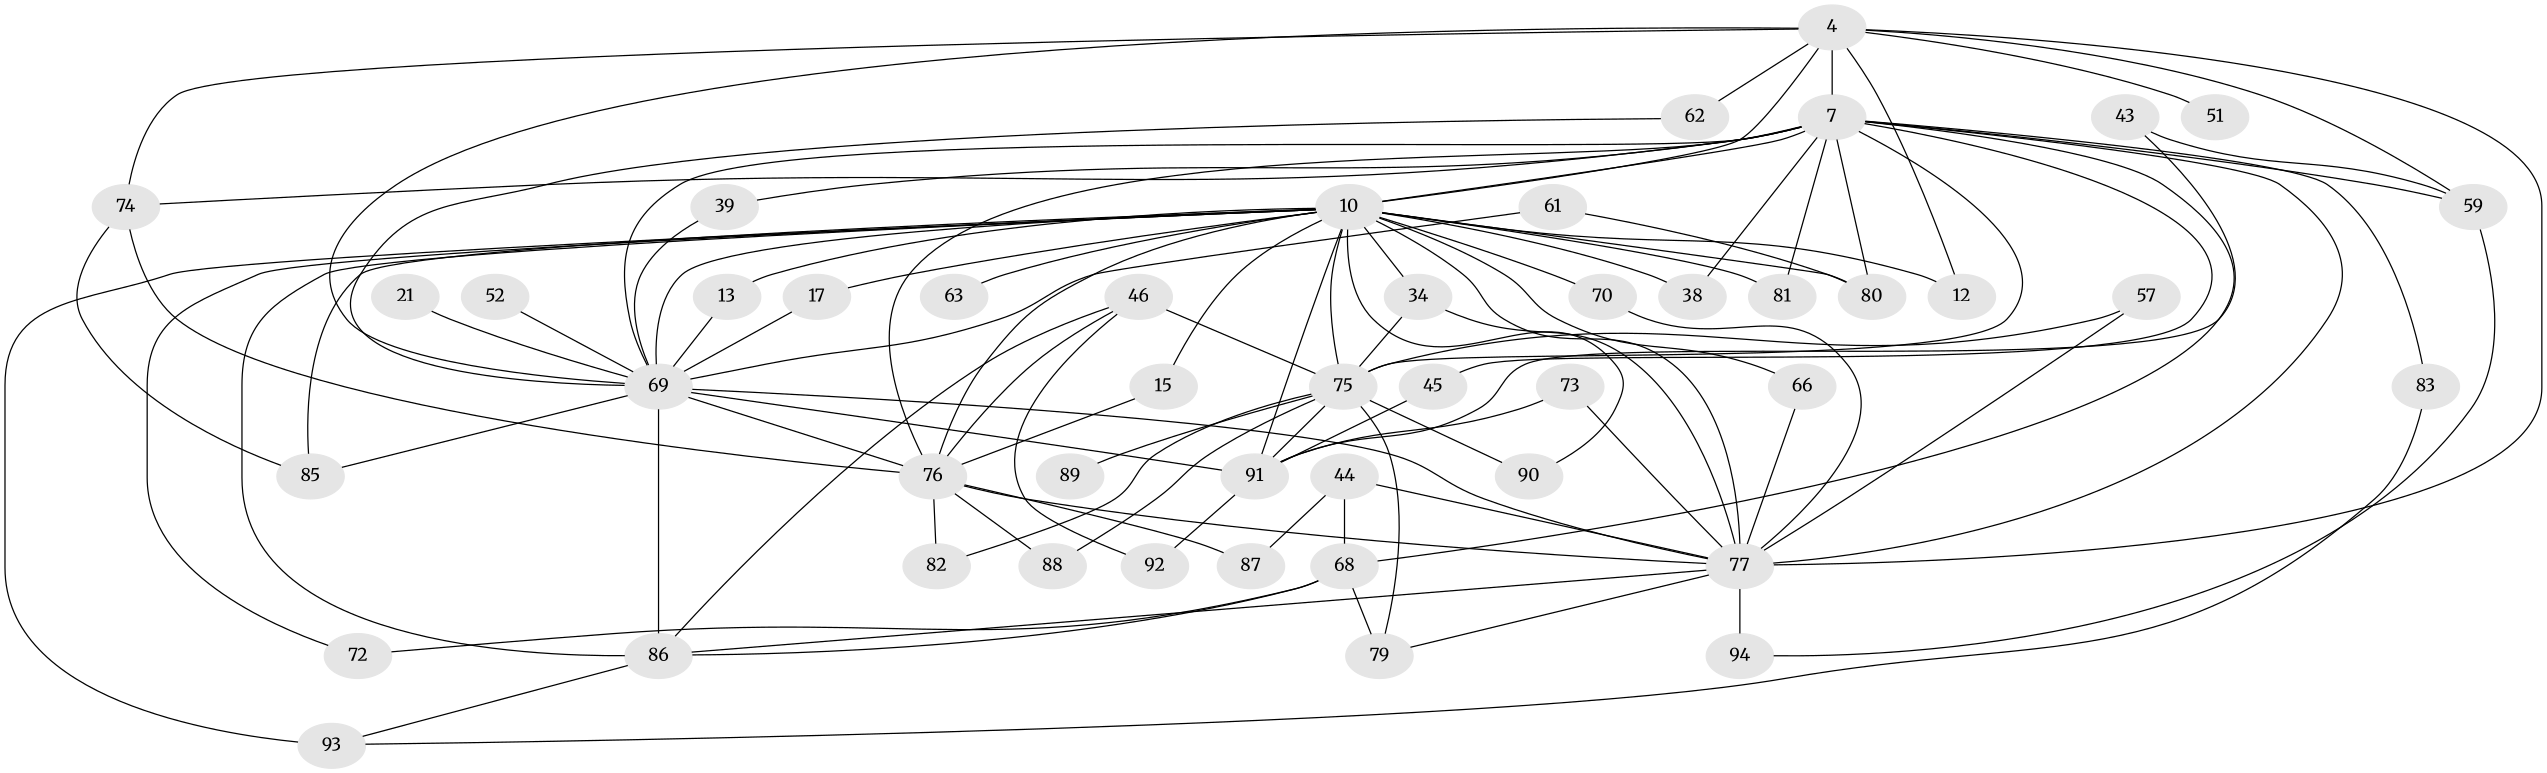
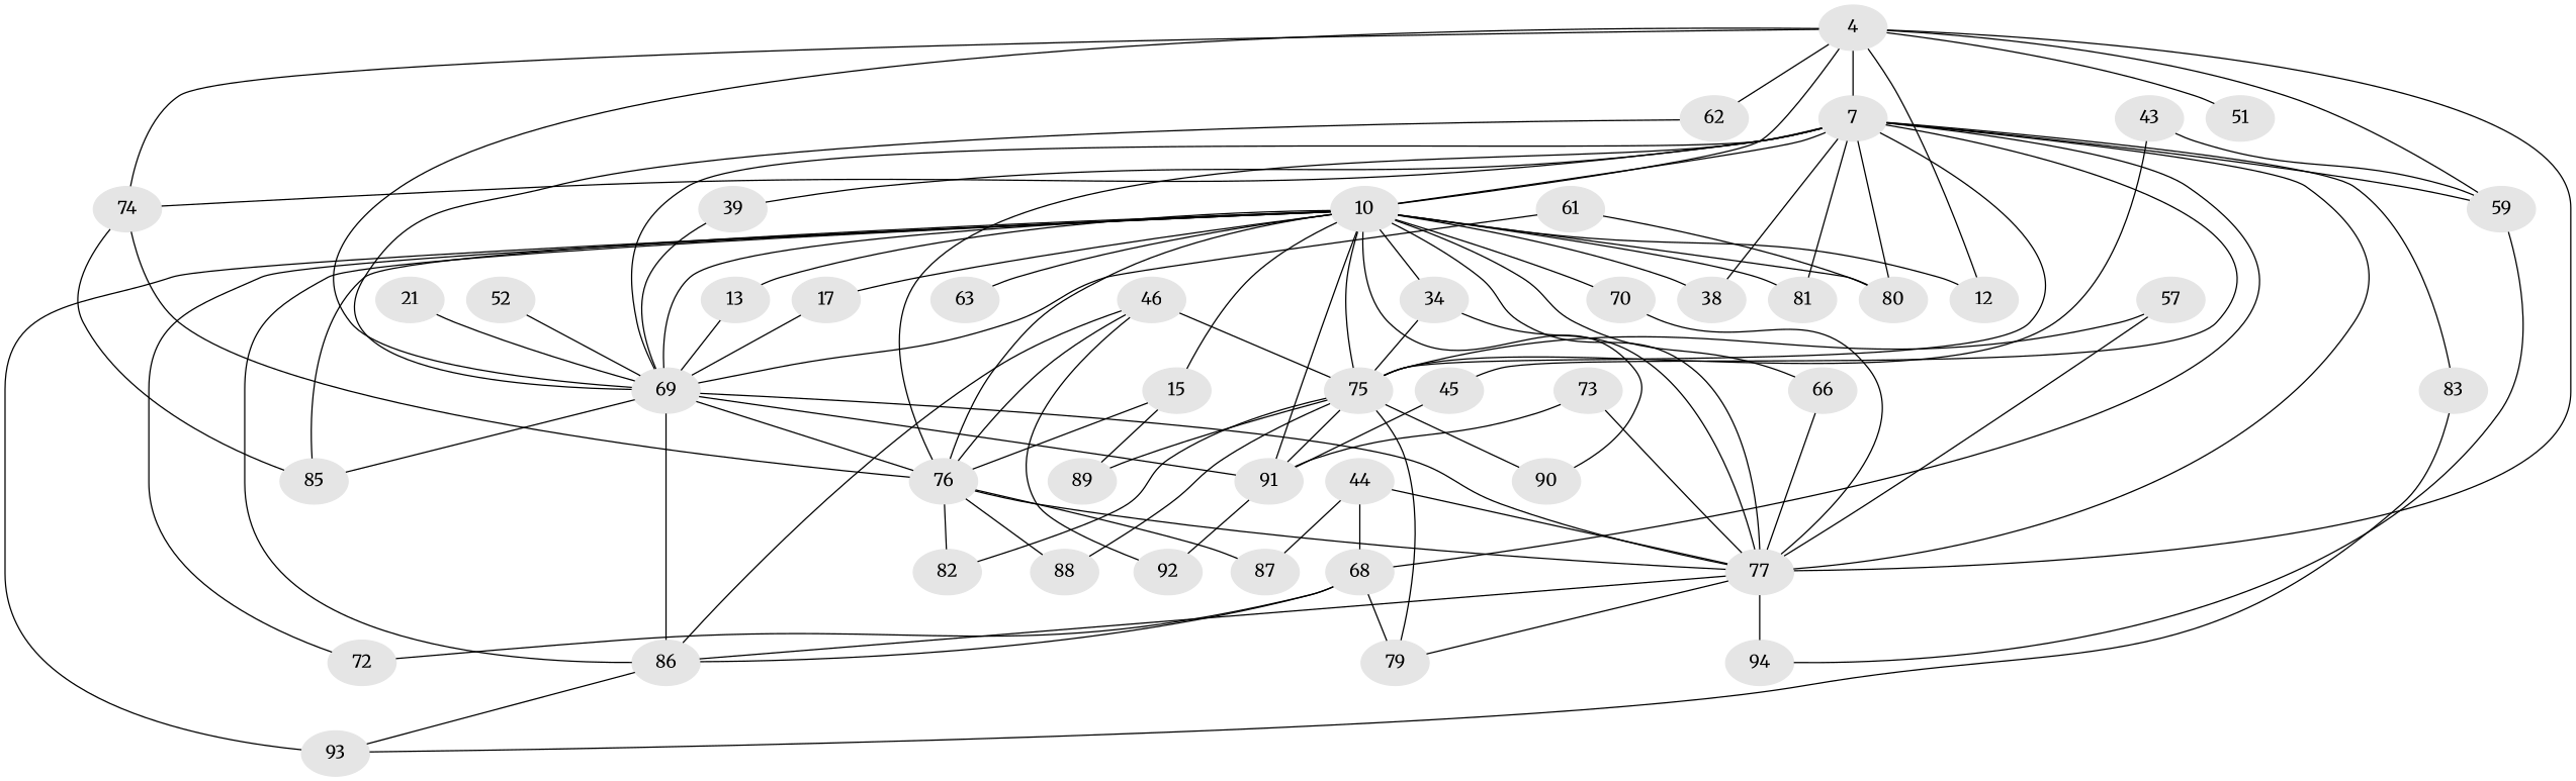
  graph {
    fontname=Merriweather
    node [color=gray90 fontname=Merriweather style=filled]
    edge [fontname=Merriweather]
    4 [super="+3"]
    7 [super="+5"]
    10 [super="+9"]
    n4 [label=12]
    59 [super="+29+28"]
    62 [super="+27"]
    69 [super="+49+8"]
    n8 [label=51]
    74 [super="+47+67"]
    77 [super="+42+2"]
    75 [super="+32+58+56"]
    38
    39
    45
    68 [super="+23"]
    76 [super="+64"]
    80 [super="+33"]
    81
    83
    13
    15
    17
    34 [super="+19"]
    63
    66
    70 [super="+48"]
    72
    85 [super="+25"]
    86 [super="+78"]
    90
    91 [super="+84"]
    93 [super="+18"]
    94 [super="+11"]
    89
    79 [super="+30+60"]
    82
    88
    87
    92
    21
    43
    44
    46
    52
    57
    61
    73
    4 -- 7 [weight=4]
    4 -- 10 [weight=4]
    4 -- n4
    4 -- 59
    4 -- 62 [weight=2]
    4 -- 69 [weight=4]
    4 -- n8 [weight=2]
    4 -- 74 [weight=2]
    4 -- 77 [weight=5]
    7 -- 10 [weight=4]
    7 -- 59 [weight=2]
    7 -- 69 [weight=6]
    7 -- 74
    7 -- 77 [weight=4]
    7 -- 75 [weight=5]
    7 -- 38
    7 -- 39
    7 -- 45
    7 -- 68 [weight=2]
    7 -- 76
    7 -- 80 [weight=2]
    7 -- 81
    7 -- 83
    10 -- n4
    10 -- 69 [weight=5]
    10 -- 77 [weight=4]
    10 -- 75
    10 -- 38
    10 -- 76
    10 -- 80
    10 -- 81
    10 -- 13
    10 -- 15 [weight=2]
    10 -- 17
    10 -- 34
    10 -- 63 [weight=2]
    10 -- 66
    10 -- 70 [weight=2]
    10 -- 72
    10 -- 85
    10 -- 86
    10 -- 90
    10 -- 91 [weight=2]
    10 -- 93 [weight=2]
    59 -- 94
    62 -- 69
    69 -- 77 [weight=5]
    69 -- 76 [weight=3]
    69 -- 85
    69 -- 86 [weight=4]
    69 -- 91 [weight=2]
    74 -- 76
    74 -- 85
    77 -- 86
    77 -- 94 [weight=2]
    77 -- 79
    75 -- 90
    75 -- 91 [weight=2]
    75 -- 89
    75 -- 79
    75 -- 82
    75 -- 88
    39 -- 69
    45 -- 91
    68 -- 72
    68 -- 86 [weight=2]
    68 -- 79 [weight=2]
    76 -- 77
    76 -- 82
    76 -- 88
    76 -- 87
    83 -- 93
    13 -- 69
    15 -- 76
+   15 -- 89
    17 -- 69
    34 -- 77
    34 -- 75
    66 -- 77
    70 -- 77
    86 -- 93
    91 -- 92
    21 -- 69
    43 -- 59
-   43 -- 91
+   43 -- 75
    44 -- 77
    44 -- 68
    44 -- 87
    46 -- 75
    46 -- 76
    46 -- 86 [weight=2]
    46 -- 92
    52 -- 69 [weight=2]
    57 -- 77
    57 -- 75
    61 -- 69
    61 -- 80
    73 -- 77
    73 -- 91
  }
